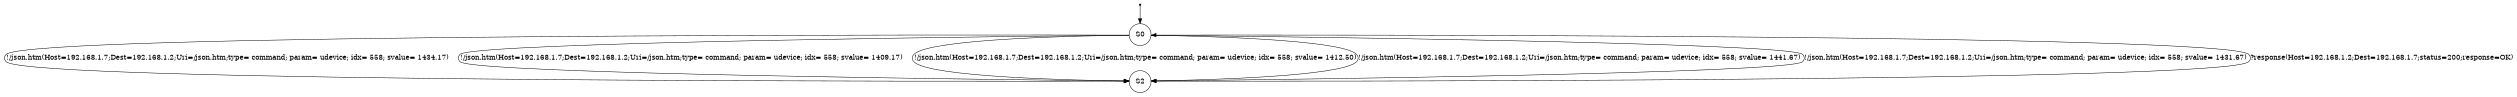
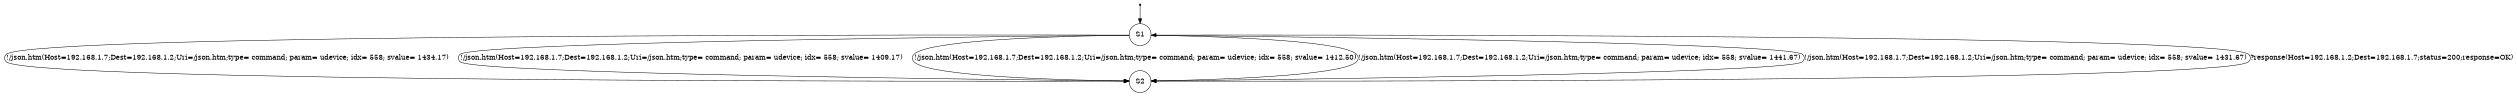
  digraph {
    fontname="DejaVu Serif"
    node [shape=circle fontname="DejaVu Serif"]
    edge [fontname="DejaVu Serif"]
    S00 [shape=point]
-   n2 [label=S0]
+   n2 [label=S1]
    n3 [label=S2]
    S00 -> n2
    n2 -> n3 [label="!/json.htm(Host=192.168.1.7;Dest=192.168.1.2;Uri=/json.htm;type= command; param= udevice; idx= 558; svalue= 1434.17)"]
    n2 -> n3 [label="!/json.htm(Host=192.168.1.7;Dest=192.168.1.2;Uri=/json.htm;type= command; param= udevice; idx= 558; svalue= 1409.17)"]
    n2 -> n3 [label="!/json.htm(Host=192.168.1.7;Dest=192.168.1.2;Uri=/json.htm;type= command; param= udevice; idx= 558; svalue= 1412.50)"]
    n2 -> n3 [label="!/json.htm(Host=192.168.1.7;Dest=192.168.1.2;Uri=/json.htm;type= command; param= udevice; idx= 558; svalue= 1441.67)"]
    n2 -> n3 [label="!/json.htm(Host=192.168.1.7;Dest=192.168.1.2;Uri=/json.htm;type= command; param= udevice; idx= 558; svalue= 1431.67)"]
    n3 -> n2 [label="?response(Host=192.168.1.2;Dest=192.168.1.7;status=200;response=OK)"]
  }
